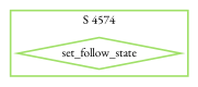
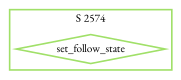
  digraph {
    rankdir=LR
    fontname="EB Garamond"
    n1 [color="#A0E068" label=set_follow_state shape=diamond style=bold fontname="EB Garamond"]
    subgraph cluster_1 {
      color="#A0E068"
-     label="S 4574"
+     label="S 2574"
      style=bold
      n1
    }
  }
